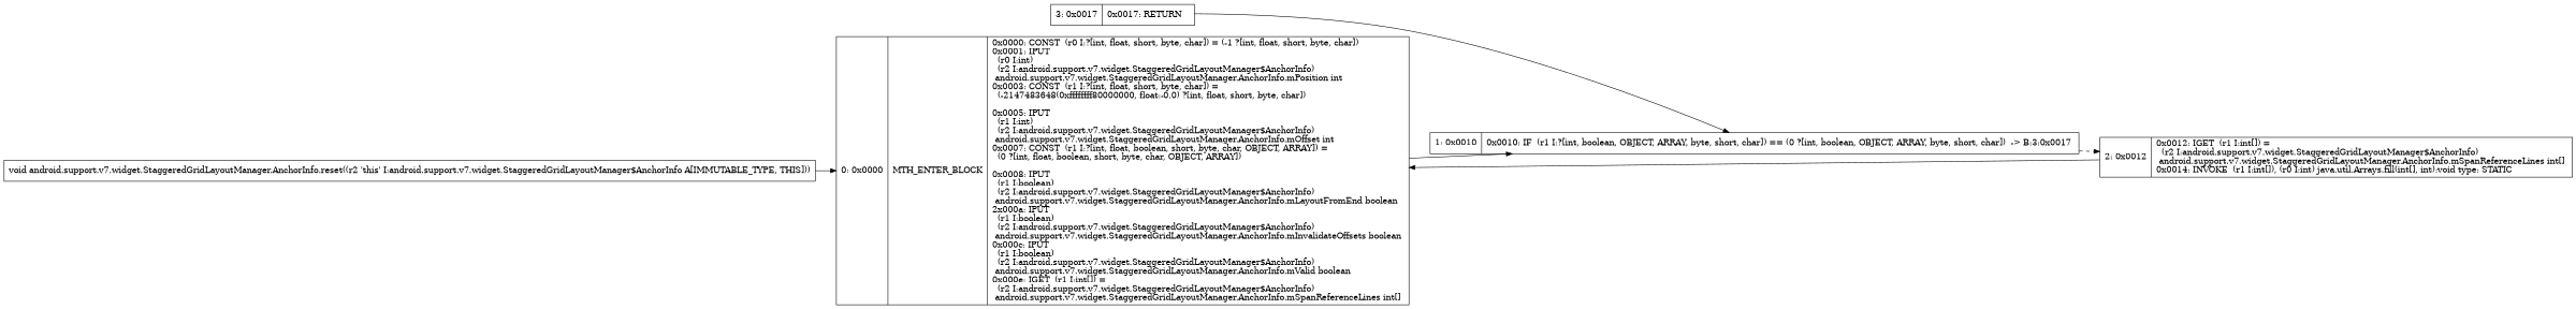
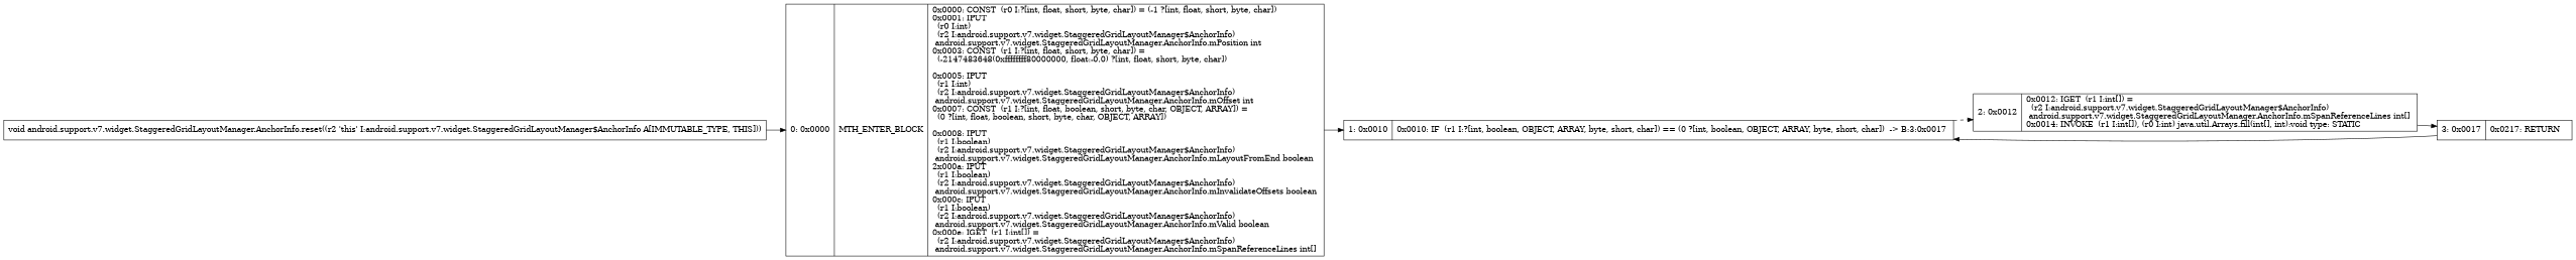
  digraph {
    rankdir=LR
    node [shape=record]
    n1 [label="{0\:\ 0x0000|MTH_ENTER_BLOCK\l|0x0000: CONST  (r0 I:?[int, float, short, byte, char]) = (\-1 ?[int, float, short, byte, char]) \l0x0001: IPUT  \l  (r0 I:int)\l  (r2 I:android.support.v7.widget.StaggeredGridLayoutManager$AnchorInfo)\l android.support.v7.widget.StaggeredGridLayoutManager.AnchorInfo.mPosition int \l0x0003: CONST  (r1 I:?[int, float, short, byte, char]) = \l  (\-2147483648(0xffffffff80000000, float:\-0.0) ?[int, float, short, byte, char])\l \l0x0005: IPUT  \l  (r1 I:int)\l  (r2 I:android.support.v7.widget.StaggeredGridLayoutManager$AnchorInfo)\l android.support.v7.widget.StaggeredGridLayoutManager.AnchorInfo.mOffset int \l0x0007: CONST  (r1 I:?[int, float, boolean, short, byte, char, OBJECT, ARRAY]) = \l  (0 ?[int, float, boolean, short, byte, char, OBJECT, ARRAY])\l \l0x0008: IPUT  \l  (r1 I:boolean)\l  (r2 I:android.support.v7.widget.StaggeredGridLayoutManager$AnchorInfo)\l android.support.v7.widget.StaggeredGridLayoutManager.AnchorInfo.mLayoutFromEnd boolean \l2x000a: IPUT  \l  (r1 I:boolean)\l  (r2 I:android.support.v7.widget.StaggeredGridLayoutManager$AnchorInfo)\l android.support.v7.widget.StaggeredGridLayoutManager.AnchorInfo.mInvalidateOffsets boolean \l0x000c: IPUT  \l  (r1 I:boolean)\l  (r2 I:android.support.v7.widget.StaggeredGridLayoutManager$AnchorInfo)\l android.support.v7.widget.StaggeredGridLayoutManager.AnchorInfo.mValid boolean \l0x000e: IGET  (r1 I:int[]) = \l  (r2 I:android.support.v7.widget.StaggeredGridLayoutManager$AnchorInfo)\l android.support.v7.widget.StaggeredGridLayoutManager.AnchorInfo.mSpanReferenceLines int[] \l}"]
    n2 [label="{1\:\ 0x0010|0x0010: IF  (r1 I:?[int, boolean, OBJECT, ARRAY, byte, short, char]) == (0 ?[int, boolean, OBJECT, ARRAY, byte, short, char])  \-\> B:3:0x0017 \l}"]
    n3 [label="{2\:\ 0x0012|0x0012: IGET  (r1 I:int[]) = \l  (r2 I:android.support.v7.widget.StaggeredGridLayoutManager$AnchorInfo)\l android.support.v7.widget.StaggeredGridLayoutManager.AnchorInfo.mSpanReferenceLines int[] \l0x0014: INVOKE  (r1 I:int[]), (r0 I:int) java.util.Arrays.fill(int[], int):void type: STATIC \l}"]
-   n4 [label="{3\:\ 0x0017|0x0017: RETURN   \l}"]
+   n4 [label="{3\:\ 0x0017|0x0217: RETURN   \l}"]
    n5 [label="{void android.support.v7.widget.StaggeredGridLayoutManager.AnchorInfo.reset((r2 'this' I:android.support.v7.widget.StaggeredGridLayoutManager$AnchorInfo A[IMMUTABLE_TYPE, THIS])) }"]
    n1 -> n2
    n2 -> n3 [style=dashed]
-   n3 -> n1
+   n3 -> n4
    n4 -> n2
    n5 -> n1
  }
